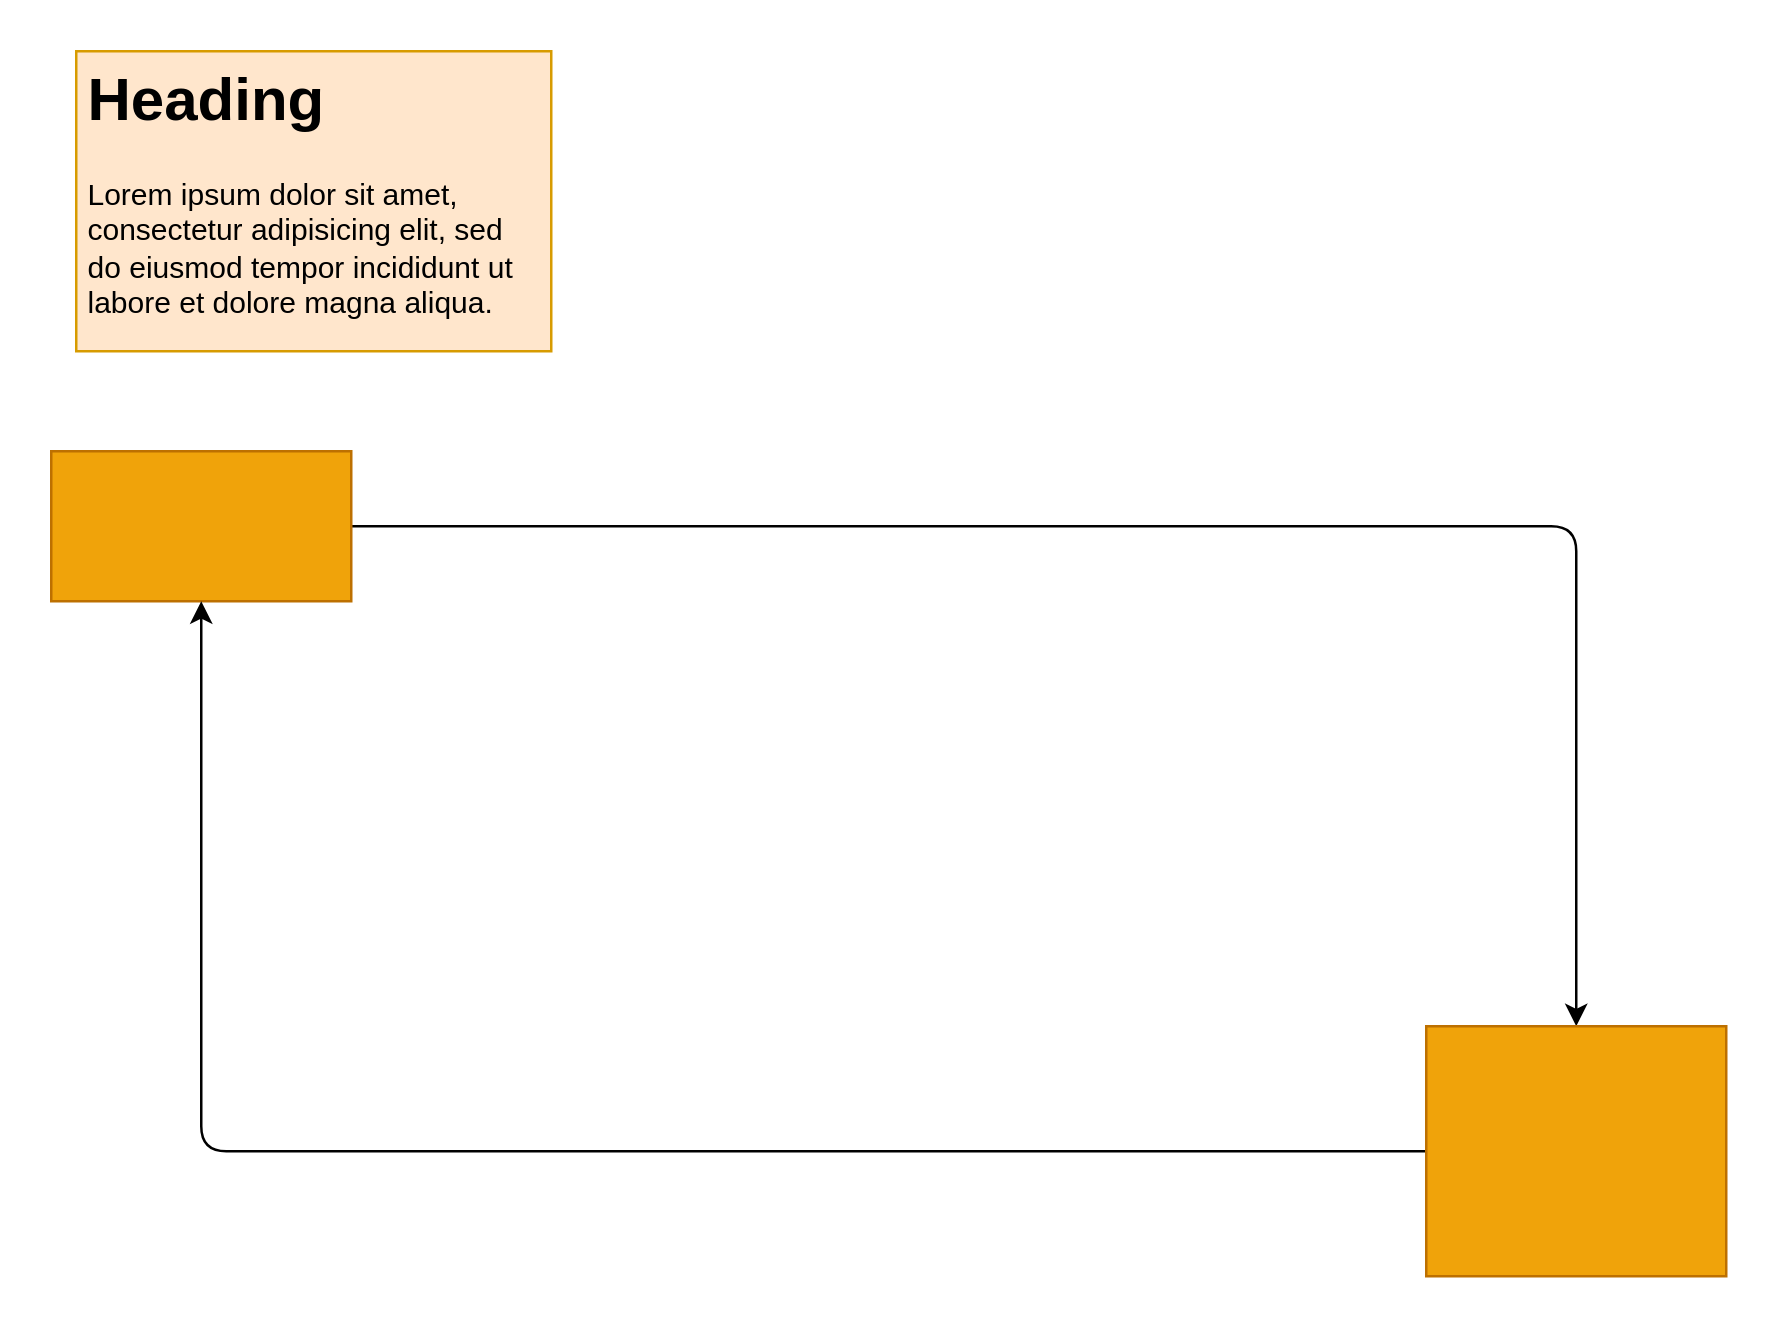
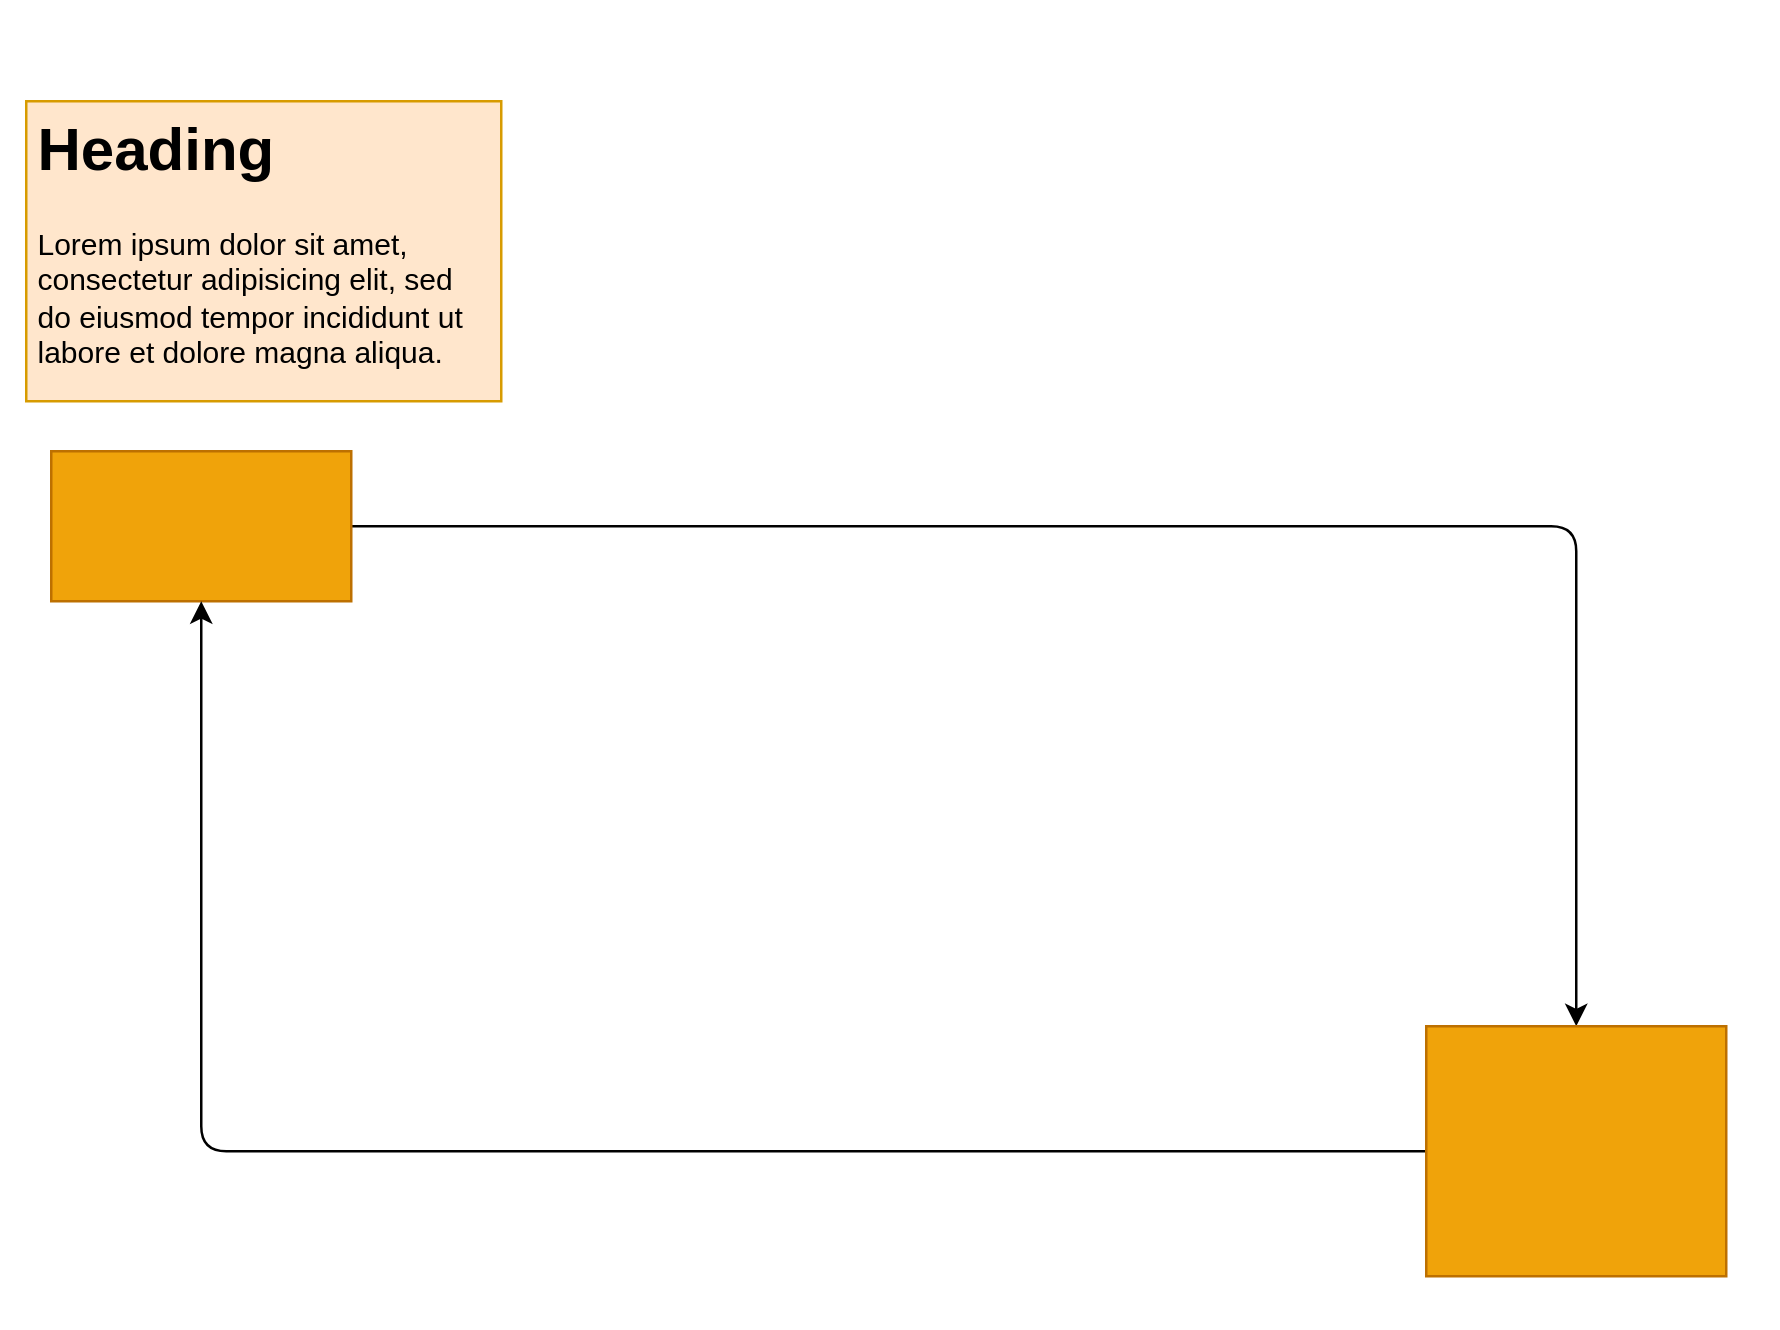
  <mxCell id="0" />
  <mxCell id="1" parent="0" />
  <mxCell id="2" value="" style="edgeStyle=orthogonalEdgeStyle;orthogonalLoop=1;jettySize=auto;html=1;jumpStyle=none;" edge="1" parent="1" source="3" target="5"><mxGeometry relative="1" as="geometry" /></mxCell>
  <mxCell id="3" value="" style="whiteSpace=wrap;html=1;fillColor=#f0a30a;strokeColor=#BD7000;fontColor=#ffffff;" parent="1" vertex="1"><mxGeometry x="20" y="180" width="120" height="60" as="geometry" /></mxCell>
  <mxCell id="4" style="edgeStyle=orthogonalEdgeStyle;orthogonalLoop=1;jettySize=auto;html=1;entryX=0.5;entryY=1;entryDx=0;entryDy=0;" edge="1" parent="1" source="5" target="3"><mxGeometry relative="1" as="geometry" /></mxCell>
  <mxCell id="5" value="" style="whiteSpace=wrap;html=1;fillColor=#f0a30a;strokeColor=#BD7000;fontColor=#ffffff;" vertex="1" parent="1"><mxGeometry x="570" y="410" width="120" height="100" as="geometry" /></mxCell>
- <mxCell id="6" value="&lt;h1&gt;Heading&lt;/h1&gt;&lt;p&gt;Lorem ipsum dolor sit amet, consectetur adipisicing elit, sed do eiusmod tempor incididunt ut labore et dolore magna aliqua.&lt;/p&gt;" style="text;html=1;strokeColor=#d79b00;fillColor=#ffe6cc;spacing=5;spacingTop=-20;whiteSpace=wrap;overflow=hidden;" vertex="1" parent="1"><mxGeometry x="30" y="20" width="190" height="120" as="geometry" /></mxCell>
+ <mxCell id="6" value="&lt;h1&gt;Heading&lt;/h1&gt;&lt;p&gt;Lorem ipsum dolor sit amet, consectetur adipisicing elit, sed do eiusmod tempor incididunt ut labore et dolore magna aliqua.&lt;/p&gt;" style="text;html=1;strokeColor=#d79b00;fillColor=#ffe6cc;spacing=5;spacingTop=-20;whiteSpace=wrap;overflow=hidden;" vertex="1" parent="1"><mxGeometry x="10" y="40" width="190" height="120" as="geometry" /></mxCell>
